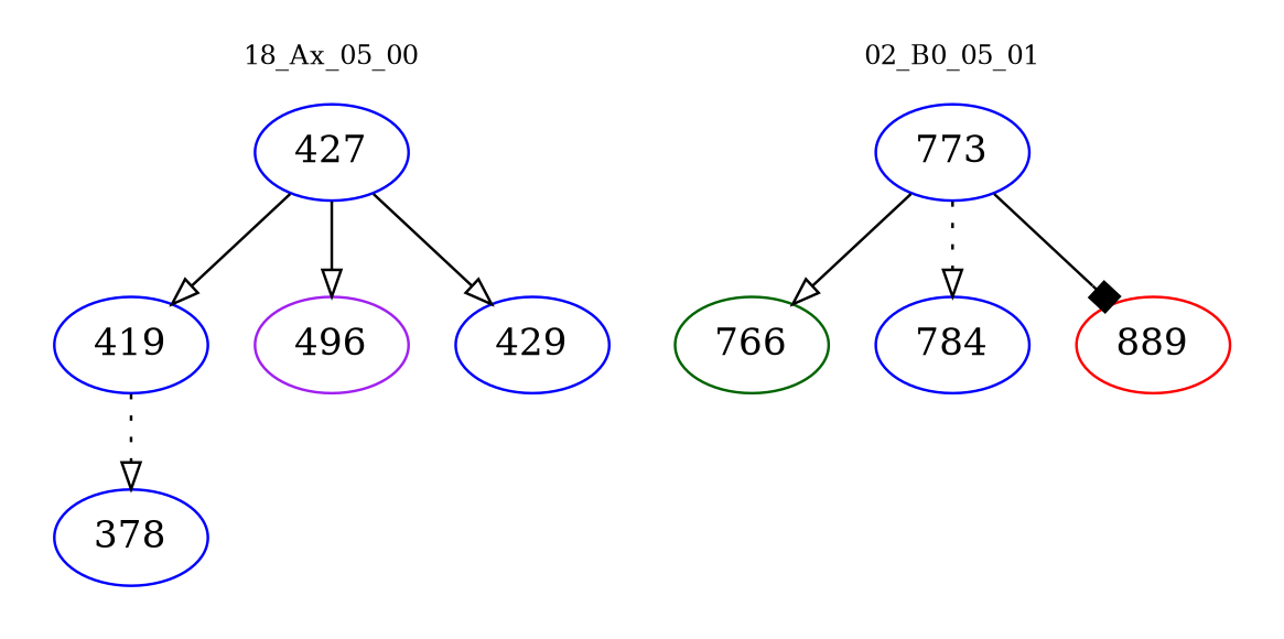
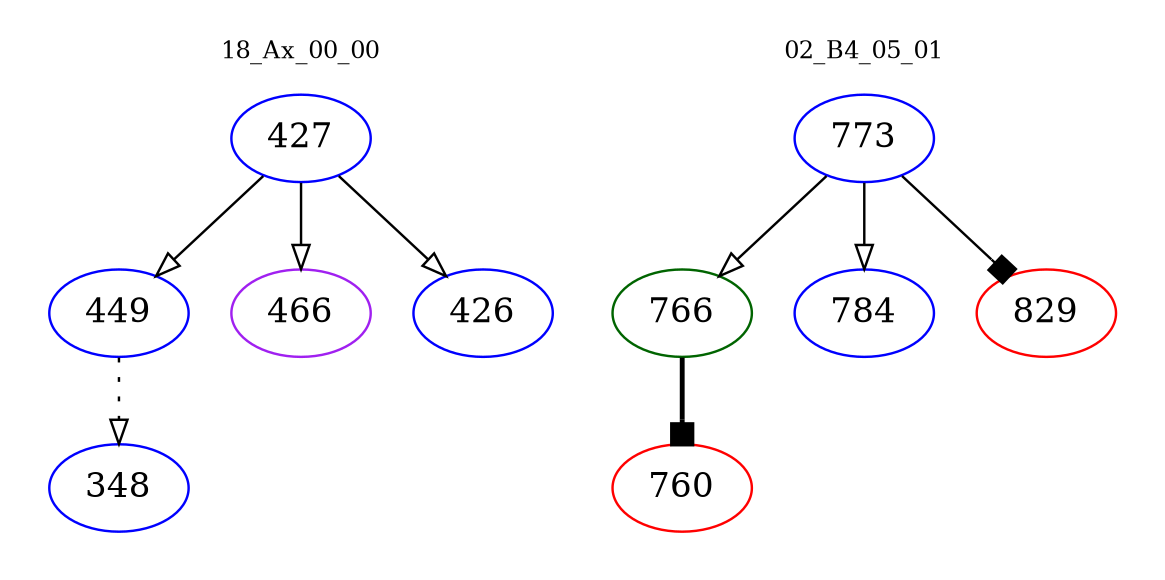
  digraph {
    node [color=blue]
    edge [arrowhead=onormal color=black style=solid]
    n1 [label=427]
-   n2 [label=419]
-   n3 [color=purple label=496]
-   n4 [label=429]
-   n5 [label=378]
+   n2 [label=449]
+   n3 [color=purple label=466]
+   n4 [label=426]
+   n5 [label=348]
    n6 [label=773]
    n7 [color=darkgreen label=766]
    n8 [label=784]
-   n9 [color=red label=889]
+   n9 [color=red label=829]
+   n10 [color=red label=760]
    subgraph cluster_1 {
      color=white
      fontsize=10
-     label="18_Ax_05_00"
+     label="18_Ax_00_00"
      n1
      n2
      n3
      n4
      n5
    }
    subgraph cluster_2 {
      color=white
      fontsize=10
-     label="02_B0_05_01"
+     label="02_B4_05_01"
      n6
      n7
      n8
      n9
+     n10
    }
    n1 -> n2
    n1 -> n3
    n1 -> n4
    n2 -> n5 [style=dotted]
    n6 -> n7
-   n6 -> n8 [style=dotted]
+   n6 -> n8
    n6 -> n9 [arrowhead=box]
+   n7 -> n10 [arrowhead=box style=bold]
  }
